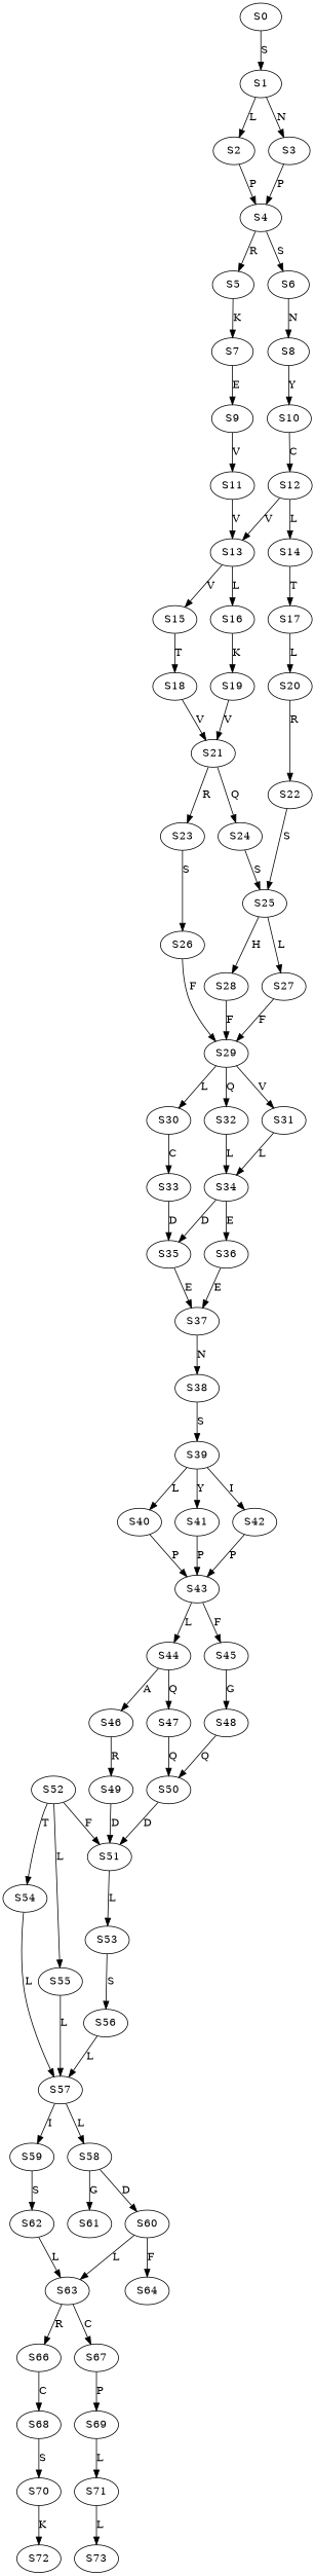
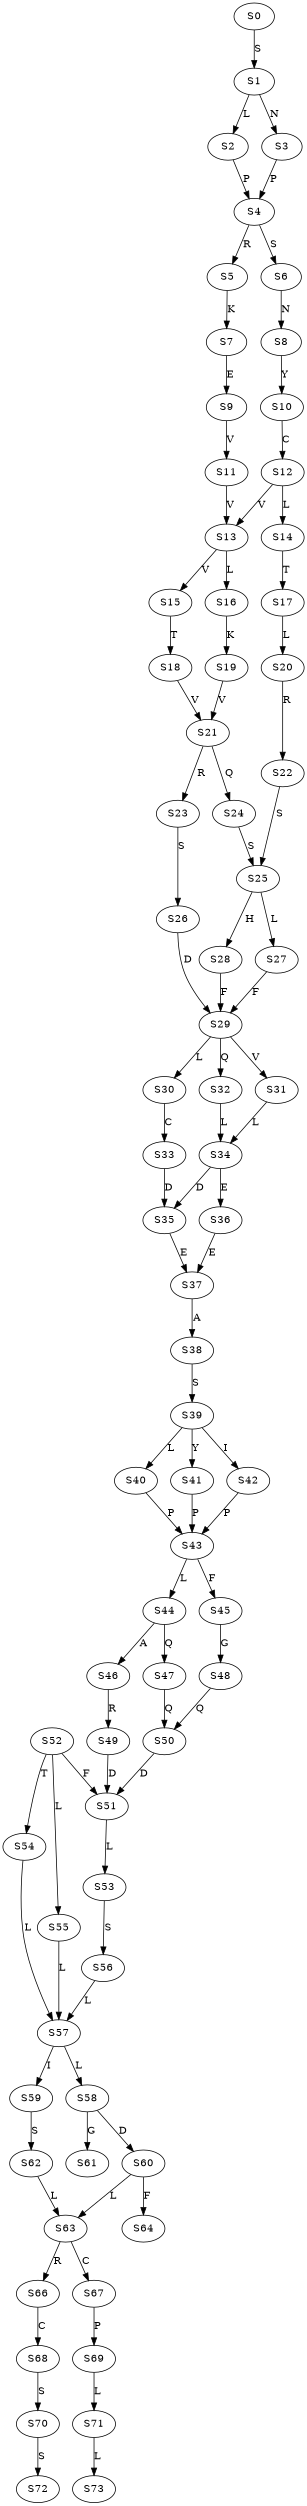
  strict digraph {
    S0
    S1
    S2
    S3
    S4
    S5
    S6
    S7
    S8
    S9
    S10
    S11
    S12
    S13
    S14
    S15
    S16
    S17
    S18
    S19
    S20
    S21
    S22
    S23
    S24
    S25
    S26
    S27
    S28
    S29
    S30
    S31
    S32
    S33
    S34
    S35
    S36
    S37
    S38
    S39
    S40
    S41
    S42
    S43
    S44
    S45
    S46
    S47
    S48
    S49
    S50
    S51
    S53
    S52
    S54
    S55
    S56
    S57
    S58
    S59
    S60
    S61
    S62
    S63
    S64
    S66
    S67
    S68
    S69
    S70
    S71
    S72
    S73
    S0 -> S1 [label=S]
    S1 -> S2 [label=L]
    S1 -> S3 [label=N]
    S2 -> S4 [label=P]
    S3 -> S4 [label=P]
    S4 -> S5 [label=R]
    S4 -> S6 [label=S]
    S5 -> S7 [label=K]
    S6 -> S8 [label=N]
    S7 -> S9 [label=E]
    S8 -> S10 [label=Y]
    S9 -> S11 [label=V]
    S10 -> S12 [label=C]
    S11 -> S13 [label=V]
    S12 -> S13 [label=V]
    S12 -> S14 [label=L]
    S13 -> S15 [label=V]
    S13 -> S16 [label=L]
    S14 -> S17 [label=T]
    S15 -> S18 [label=T]
    S16 -> S19 [label=K]
    S17 -> S20 [label=L]
    S18 -> S21 [label=V]
    S19 -> S21 [label=V]
    S20 -> S22 [label=R]
    S21 -> S23 [label=R]
    S21 -> S24 [label=Q]
    S22 -> S25 [label=S]
    S23 -> S26 [label=S]
    S24 -> S25 [label=S]
    S25 -> S27 [label=L]
    S25 -> S28 [label=H]
-   S26 -> S29 [label=F]
+   S26 -> S29 [label=D]
    S27 -> S29 [label=F]
    S28 -> S29 [label=F]
    S29 -> S30 [label=L]
    S29 -> S31 [label=V]
    S29 -> S32 [label=Q]
    S30 -> S33 [label=C]
    S31 -> S34 [label=L]
    S32 -> S34 [label=L]
    S33 -> S35 [label=D]
    S34 -> S35 [label=D]
    S34 -> S36 [label=E]
    S35 -> S37 [label=E]
    S36 -> S37 [label=E]
-   S37 -> S38 [label=N]
+   S37 -> S38 [label=A]
    S38 -> S39 [label=S]
    S39 -> S40 [label=L]
    S39 -> S41 [label=Y]
    S39 -> S42 [label=I]
    S40 -> S43 [label=P]
    S41 -> S43 [label=P]
    S42 -> S43 [label=P]
    S43 -> S44 [label=L]
    S43 -> S45 [label=F]
    S44 -> S46 [label=A]
    S44 -> S47 [label=Q]
    S45 -> S48 [label=G]
    S46 -> S49 [label=R]
    S47 -> S50 [label=Q]
    S48 -> S50 [label=Q]
    S49 -> S51 [label=D]
    S50 -> S51 [label=D]
    S51 -> S53 [label=L]
    S53 -> S56 [label=S]
    S52 -> S51 [label=F]
    S52 -> S54 [label=T]
    S52 -> S55 [label=L]
    S54 -> S57 [label=L]
    S55 -> S57 [label=L]
    S56 -> S57 [label=L]
    S57 -> S58 [label=L]
    S57 -> S59 [label=I]
    S58 -> S60 [label=D]
    S58 -> S61 [label=G]
    S59 -> S62 [label=S]
    S60 -> S63 [label=L]
    S60 -> S64 [label=F]
    S62 -> S63 [label=L]
    S63 -> S66 [label=R]
    S63 -> S67 [label=C]
    S66 -> S68 [label=C]
    S67 -> S69 [label=P]
    S68 -> S70 [label=S]
    S69 -> S71 [label=L]
-   S70 -> S72 [label=K]
+   S70 -> S72 [label=S]
    S71 -> S73 [label=L]
  }
